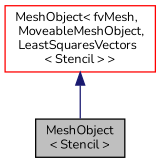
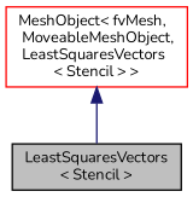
  digraph {
    fontname=Nunito
    node [fontname=Nunito fontsize=10 shape=record]
-   n1 [color=black fillcolor=grey75 fontcolor=black height=0.2 label="MeshObject\l\< Stencil \>" style=filled width=0.4]
+   n1 [color=black fillcolor=grey75 fontcolor=black height=0.2 label="LeastSquaresVectors\l\< Stencil \>" style=filled width=0.4]
    n2 [color=red height=0.2 label="MeshObject\< fvMesh,\l MoveableMeshObject,\l LeastSquaresVectors\l\< Stencil \> \>" width=0.4]
    n2 -> n1 [color=midnightblue dir=back fontname=Nunito fontsize=10 labelfontname=Helvetica labelfontsize=10 style=solid]
  }
